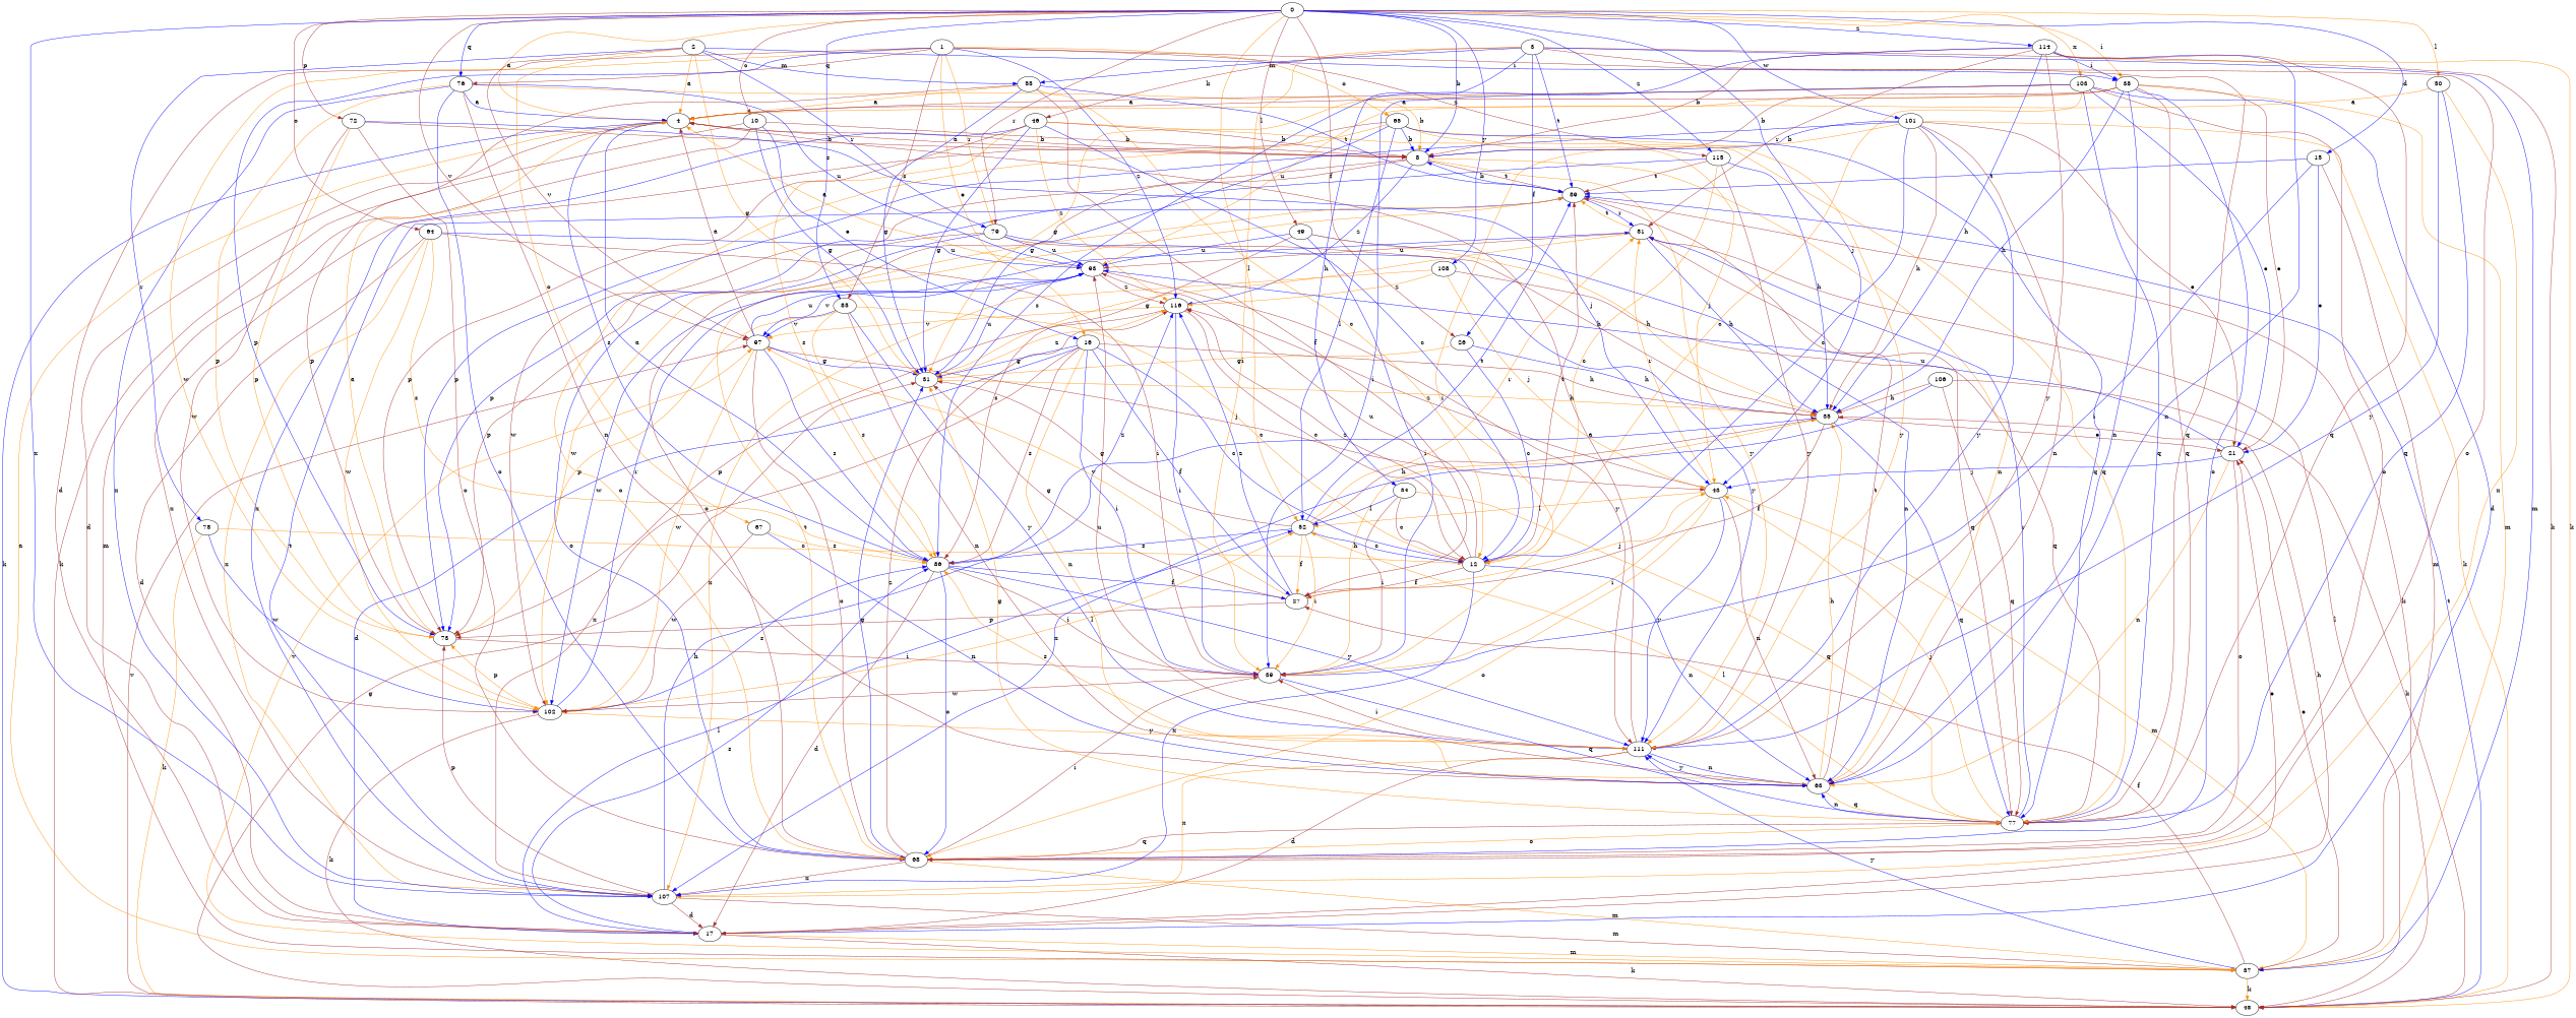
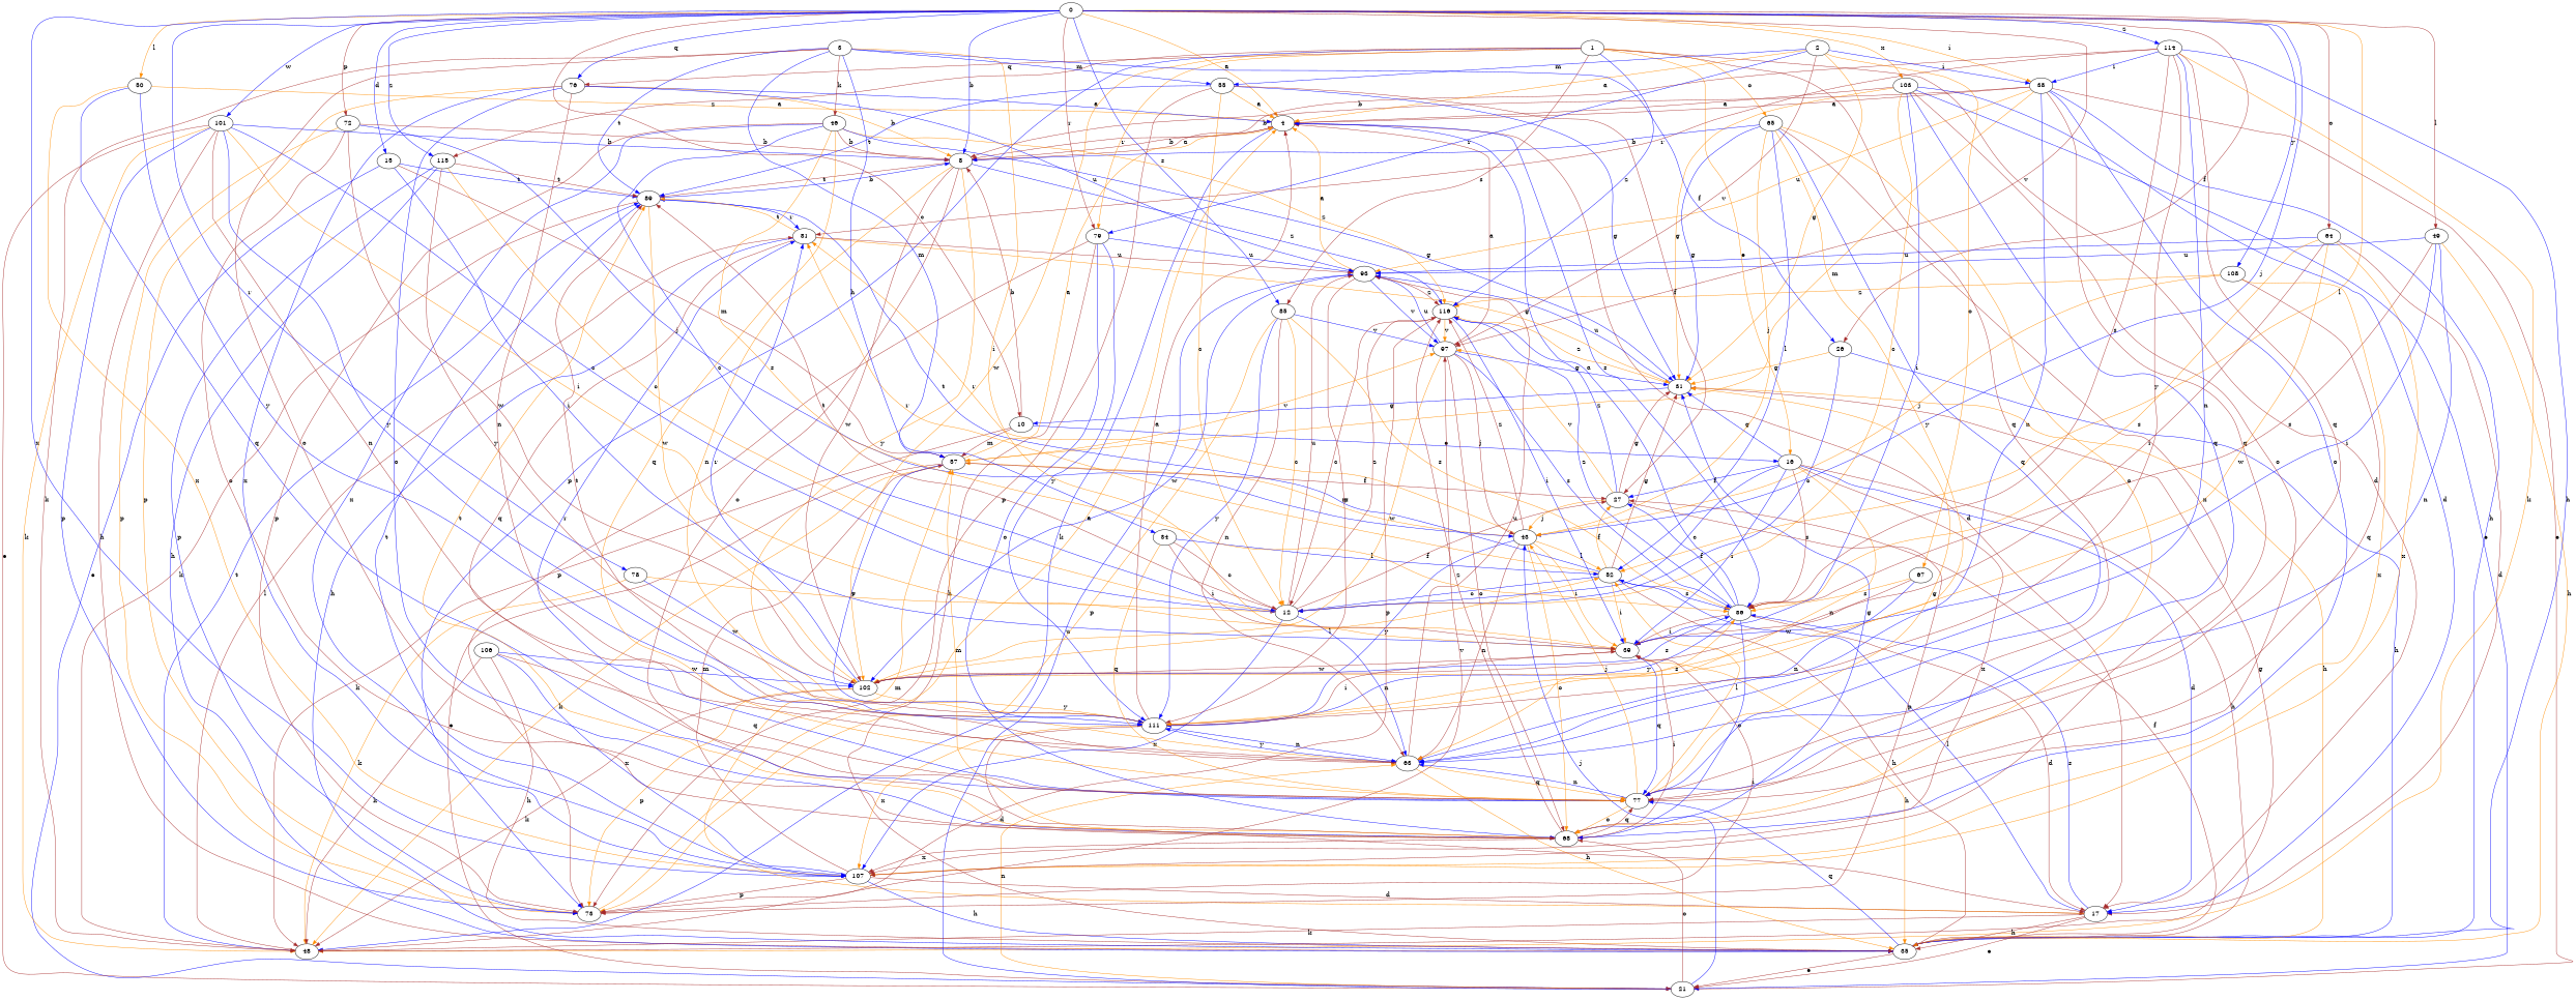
  strict digraph {
    edge [color=blue]
    0
    4
    8
    10
    15
    26
    38
    43
    49
    50
    52
    64
    72
    76
    78
    79
    85
    97
    101
    103
    107
    108
    114
    115
    17
    48
    86
    111
    102
    116
    63
    68
    89
    n34 [label=16]
    31
    57
    39
    21
    12
    35
    77
    93
    81
    27
    73
    106
    1
    65
    2
    55
    67
    3
    34
    46
    0 -> 4 [color=darkorange label=a]
    0 -> 8 [label=b]
    0 -> 10 [color=brown label=c]
    0 -> 15 [label=d]
    0 -> 26 [color=brown label=f]
    0 -> 38 [color=darkorange label=i]
    0 -> 43 [label=j]
    0 -> 49 [color=brown label=l]
    0 -> 50 [color=darkorange label=l]
    0 -> 52 [color=darkorange label=l]
    0 -> 64 [color=brown label=o]
    0 -> 72 [color=brown label=p]
    0 -> 76 [label=q]
-   2 -> 78 [label=r]
+   0 -> 78 [label=r]
    0 -> 79 [color=brown label=r]
    0 -> 85 [label=s]
    0 -> 97 [color=brown label=v]
    0 -> 101 [label=w]
    0 -> 103 [color=darkorange label=x]
    0 -> 107 [label=x]
    0 -> 108 [label=y]
    0 -> 114 [label=z]
    0 -> 115 [label=z]
    4 -> 8 [color=brown label=b]
    4 -> 17 [color=brown label=d]
    4 -> 48 [label=k]
    4 -> 86 [label=s]
    8 -> 4 [color=brown label=a]
    8 -> 111 [color=darkorange label=y]
    8 -> 102 [color=brown label=w]
    8 -> 116 [label=z]
    8 -> 63 [color=darkorange label=n]
    8 -> 68 [color=brown label=o]
    8 -> 89 [color=brown label=t]
    10 -> 8 [color=brown label=b]
    10 -> 48 [color=brown label=k]
    10 -> n34 [label=e]
-   10 -> 31 [label=g]
+   31 -> 10 [label=g]
    10 -> 57 [color=brown label=m]
    15 -> 89 [label=t]
    15 -> 57 [color=brown label=m]
    15 -> 39 [label=i]
    15 -> 21 [label=e]
    26 -> 31 [color=darkorange label=g]
    26 -> 12 [label=c]
    26 -> 35 [label=h]
    38 -> 4 [color=brown label=a]
    38 -> 8 [color=brown label=b]
    38 -> 63 [label=n]
    38 -> 68 [label=o]
    38 -> 57 [color=darkorange label=m]
    38 -> 21 [color=brown label=e]
    38 -> 35 [label=h]
    38 -> 77 [color=brown label=q]
    38 -> 93 [color=darkorange label=u]
    43 -> 52 [color=darkorange label=l]
    43 -> 111 [label=y]
    43 -> 116 [color=brown label=z]
    43 -> 63 [color=brown label=n]
    43 -> 68 [color=darkorange label=o]
    43 -> 57 [color=darkorange label=m]
    43 -> 39 [color=darkorange label=i]
    43 -> 81 [color=darkorange label=r]
    49 -> 86 [color=brown label=s]
    49 -> 63 [label=n]
    49 -> 39 [label=i]
    49 -> 35 [color=darkorange label=h]
    49 -> 93 [label=u]
    50 -> 4 [color=darkorange label=a]
    50 -> 107 [color=darkorange label=x]
    50 -> 111 [label=y]
    50 -> 77 [label=q]
    52 -> 86 [label=s]
    52 -> 89 [label=t]
    52 -> 31 [color=brown label=g]
    52 -> 39 [color=darkorange label=i]
    52 -> 12 [label=c]
    52 -> 35 [color=brown label=h]
    52 -> 81 [color=darkorange label=r]
    52 -> 27 [color=darkorange label=f]
    64 -> 107 [color=darkorange label=x]
    64 -> 17 [color=brown label=d]
    64 -> 86 [color=darkorange label=s]
    64 -> 102 [color=darkorange label=w]
    64 -> 39 [color=brown label=i]
    64 -> 93 [label=u]
    72 -> 8 [color=brown label=b]
    72 -> 43 [label=j]
    72 -> 102 [color=brown label=w]
    72 -> 68 [color=brown label=o]
    72 -> 73 [color=darkorange label=p]
    76 -> 4 [label=a]
    76 -> 8 [color=darkorange label=b]
    76 -> 107 [label=x]
    76 -> 63 [color=brown label=n]
    76 -> 68 [label=o]
    76 -> 93 [label=u]
    76 -> 73 [color=darkorange label=p]
    78 -> 48 [color=darkorange label=k]
    78 -> 102 [label=w]
    78 -> 12 [color=darkorange label=c]
    79 -> 111 [label=y]
    79 -> 68 [label=o]
    79 -> 35 [color=brown label=h]
    79 -> 93 [label=u]
    79 -> 73 [color=brown label=p]
    85 -> 97 [label=v]
    85 -> 86 [color=darkorange label=s]
    85 -> 111 [label=y]
    85 -> 63 [color=brown label=n]
    85 -> 12 [color=darkorange label=c]
    85 -> 73 [color=darkorange label=p]
    97 -> 4 [color=brown label=a]
    97 -> 43 [color=brown label=j]
    97 -> 86 [label=s]
    97 -> 102 [color=darkorange label=w]
    97 -> 68 [color=brown label=o]
    97 -> 31 [label=g]
    97 -> 93 [label=u]
    101 -> 8 [label=b]
    101 -> 48 [color=darkorange label=k]
    101 -> 111 [label=y]
    101 -> 63 [color=brown label=n]
    101 -> 39 [color=darkorange label=i]
    101 -> 21 [color=brown label=e]
    101 -> 12 [label=c]
    101 -> 35 [color=brown label=h]
    101 -> 73 [label=p]
    103 -> 4 [color=brown label=a]
    103 -> 17 [label=d]
    103 -> 68 [color=brown label=o]
    103 -> 31 [color=darkorange label=g]
    103 -> 39 [label=i]
    103 -> 21 [label=e]
    103 -> 12 [color=darkorange label=c]
    103 -> 77 [label=q]
    107 -> 17 [color=brown label=d]
    107 -> 89 [label=t]
    107 -> 57 [color=brown label=m]
    107 -> 35 [label=h]
    107 -> 73 [color=brown label=p]
    108 -> 43 [color=darkorange label=j]
    108 -> 107 [color=darkorange label=x]
    108 -> 116 [color=darkorange label=z]
    108 -> 77 [color=brown label=q]
    114 -> 8 [color=brown label=b]
    114 -> 38 [label=i]
    114 -> 48 [color=darkorange label=k]
-   114 -> 86 [label=s]
+   114 -> 86 [color=brown label=s]
    114 -> 111 [color=brown label=y]
    114 -> 63 [label=n]
    114 -> 35 [label=h]
    114 -> 77 [color=brown label=q]
    114 -> 81 [color=brown label=r]
    115 -> 111 [color=brown label=y]
    115 -> 89 [color=brown label=t]
    115 -> 12 [color=darkorange label=c]
    115 -> 35 [label=h]
    115 -> 73 [label=p]
    17 -> 52 [label=l]
    17 -> 48 [color=brown label=k]
    17 -> 86 [label=s]
    17 -> 57 [color=darkorange label=m]
    17 -> 21 [color=brown label=e]
    17 -> 35 [color=brown label=h]
    48 -> 97 [color=brown label=v]
    48 -> 89 [label=t]
    48 -> 31 [color=brown label=g]
    48 -> 81 [color=brown label=l]
    86 -> 4 [label=a]
    86 -> 17 [color=brown label=d]
    86 -> 111 [label=y]
    86 -> 116 [label=z]
    86 -> 68 [label=o]
    86 -> 39 [color=brown label=i]
    86 -> 27 [label=f]
    111 -> 4 [color=brown label=a]
    111 -> 107 [color=darkorange label=x]
    111 -> 17 [color=brown label=d]
    111 -> 86 [color=darkorange label=s]
    111 -> 63 [label=n]
    111 -> 39 [color=brown label=i]
    102 -> 52 [color=darkorange label=l]
    102 -> 48 [color=brown label=k]
    102 -> 86 [label=s]
    102 -> 111 [color=darkorange label=y]
    102 -> 81 [label=r]
    102 -> 73 [color=darkorange label=p]
    116 -> 97 [color=darkorange label=v]
    116 -> 39 [label=i]
    116 -> 12 [color=brown label=c]
    116 -> 73 [color=brown label=p]
    63 -> 111 [label=y]
    63 -> 89 [color=brown label=t]
    63 -> 35 [color=darkorange label=h]
    63 -> 77 [color=darkorange label=q]
    63 -> 93 [color=brown label=u]
    68 -> 107 [color=brown label=x]
    68 -> 116 [color=brown label=z]
    68 -> 89 [color=darkorange label=t]
    68 -> 31 [label=g]
    68 -> 57 [color=darkorange label=m]
    68 -> 39 [color=brown label=i]
    68 -> 77 [color=brown label=q]
    89 -> 8 [label=b]
    89 -> 48 [color=brown label=k]
    89 -> 102 [color=darkorange label=w]
    89 -> 81 [label=r]
    n34 -> 107 [color=brown label=x]
    n34 -> 17 [label=d]
    n34 -> 86 [color=brown label=s]
    n34 -> 63 [color=darkorange label=n]
    n34 -> 31 [label=g]
    n34 -> 39 [label=i]
    n34 -> 12 [label=c]
    n34 -> 35 [color=brown label=h]
    n34 -> 27 [label=f]
    31 -> 116 [color=darkorange label=z]
    31 -> 35 [color=darkorange label=h]
    31 -> 93 [label=u]
    57 -> 4 [color=darkorange label=a]
    57 -> 97 [color=darkorange label=v]
    57 -> 48 [color=darkorange label=k]
    57 -> 111 [label=y]
    57 -> 21 [color=brown label=e]
    57 -> 27 [color=brown label=f]
    39 -> 102 [color=brown label=w]
    39 -> 35 [color=darkorange label=h]
    39 -> 77 [label=q]
    21 -> 43 [label=j]
    21 -> 63 [color=darkorange label=n]
    21 -> 68 [color=brown label=o]
    21 -> 93 [label=u]
    12 -> 107 [label=x]
    12 -> 116 [color=brown label=z]
    12 -> 63 [label=n]
    12 -> 89 [color=brown label=t]
    12 -> 93 [color=brown label=u]
    12 -> 27 [color=brown label=f]
    35 -> 21 [color=brown label=e]
    35 -> 77 [label=q]
    35 -> 27 [color=brown label=f]
    77 -> 43 [color=darkorange label=j]
    77 -> 52 [color=darkorange label=l]
    77 -> 63 [label=n]
    77 -> 68 [color=darkorange label=o]
    77 -> 31 [color=darkorange label=g]
    77 -> 81 [label=r]
    93 -> 4 [color=darkorange label=a]
    93 -> 97 [label=v]
    93 -> 111 [color=brown label=y]
    93 -> 102 [label=w]
    93 -> 116 [color=brown label=z]
    81 -> 89 [color=darkorange label=t]
    81 -> 31 [color=darkorange label=g]
    81 -> 35 [label=h]
    81 -> 77 [color=brown label=q]
    81 -> 93 [color=brown label=u]
    27 -> 43 [color=darkorange label=j]
    27 -> 97 [color=darkorange label=v]
    27 -> 116 [label=z]
    27 -> 31 [color=brown label=g]
    27 -> 73 [color=brown label=p]
    73 -> 4 [color=darkorange label=a]
    73 -> 39 [color=brown label=i]
    106 -> 107 [label=x]
    106 -> 48 [color=brown label=k]
+   106 -> 102 [label=w]
    106 -> 35 [color=brown label=h]
    106 -> 77 [color=brown label=q]
    1 -> 76 [color=brown label=q]
    1 -> 79 [color=darkorange label=r]
    1 -> 85 [color=brown label=s]
    1 -> 115 [color=brown label=z]
    1 -> 17 [color=brown label=d]
    1 -> 102 [color=darkorange label=w]
    1 -> 116 [label=z]
    1 -> n34 [color=darkorange label=e]
    1 -> 77 [color=brown label=q]
    1 -> 73 [label=p]
    1 -> 65 [color=darkorange label=o]
    65 -> 8 [label=b]
    65 -> 43 [color=darkorange label=j]
    65 -> 52 [label=l]
    65 -> 107 [color=brown label=x]
    65 -> 111 [color=darkorange label=y]
    65 -> 68 [color=darkorange label=o]
    65 -> 31 [label=g]
    65 -> 77 [label=q]
    2 -> 4 [color=darkorange label=a]
    2 -> 38 [label=i]
    2 -> 79 [label=r]
    2 -> 97 [color=brown label=v]
    2 -> 31 [color=darkorange label=g]
    2 -> 55 [label=m]
    2 -> 67 [color=darkorange label=o]
    55 -> 4 [color=darkorange label=a]
    55 -> 89 [label=t]
    55 -> 31 [label=g]
    55 -> 12 [color=darkorange label=c]
    55 -> 27 [color=brown label=f]
    55 -> 73 [color=brown label=p]
    67 -> 86 [color=darkorange label=s]
    67 -> 102 [color=brown label=w]
    67 -> 63 [label=n]
    3 -> 26 [label=f]
    3 -> 48 [color=brown label=k]
    3 -> 68 [color=brown label=o]
    3 -> 89 [label=t]
    3 -> 57 [label=m]
    3 -> 39 [color=darkorange label=i]
    3 -> 55 [label=m]
    3 -> 34 [label=h]
    3 -> 46 [color=brown label=k]
    34 -> 52 [label=l]
    34 -> 39 [color=brown label=i]
    34 -> 12 [color=brown label=c]
    34 -> 77 [color=darkorange label=q]
    46 -> 8 [color=brown label=b]
    46 -> 107 [label=x]
    46 -> 86 [color=darkorange label=s]
    46 -> 116 [color=darkorange label=z]
    46 -> 31 [label=g]
    46 -> 12 [label=c]
    46 -> 77 [color=darkorange label=q]
    46 -> 73 [color=brown label=p]
  }
